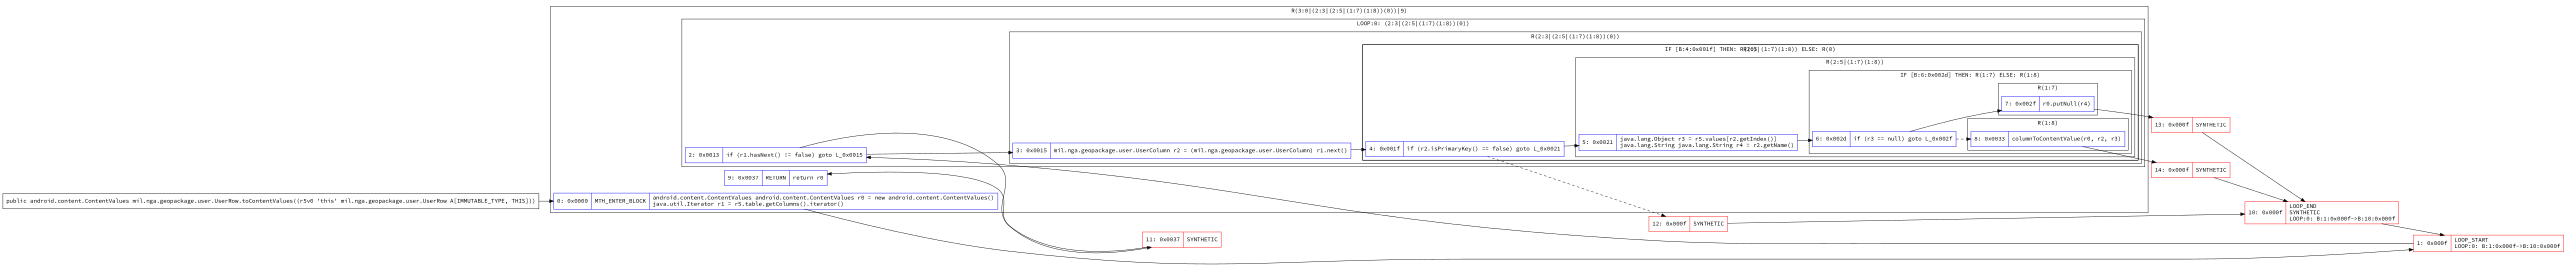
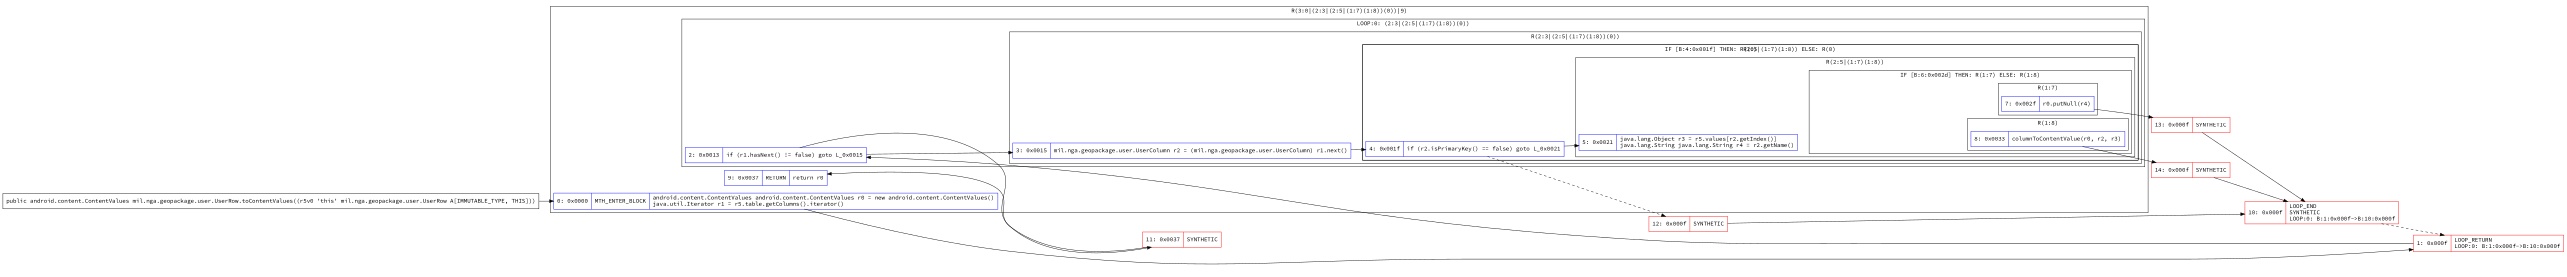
  digraph {
    fontname="Source Code Pro"
    rankdir=LR
    node [color=blue fontname="Source Code Pro" shape=record]
    edge [fontname="Source Code Pro"]
    n1 [label="{7\:\ 0x002f|r0.putNull(r4)\l}"]
    n2 [label="{8\:\ 0x0033|columnToContentValue(r0, r2, r3)\l}"]
-   n3 [label="{6\:\ 0x002d|if (r3 == null) goto L_0x002f\l}"]
    n4 [label="{5\:\ 0x0021|java.lang.Object r3 = r5.values[r2.getIndex()]\ljava.lang.String java.lang.String r4 = r2.getName()\l}"]
    n5 [label="{4\:\ 0x001f|if (r2.isPrimaryKey() == false) goto L_0x0021\l}"]
    n6 [label="{3\:\ 0x0015|mil.nga.geopackage.user.UserColumn r2 = (mil.nga.geopackage.user.UserColumn) r1.next()\l}"]
    n7 [label="{2\:\ 0x0013|if (r1.hasNext() != false) goto L_0x0015\l}"]
    n8 [label="{0\:\ 0x0000|MTH_ENTER_BLOCK\l|android.content.ContentValues android.content.ContentValues r0 = new android.content.ContentValues()\ljava.util.Iterator r1 = r5.table.getColumns().iterator()\l}"]
    n9 [label="{9\:\ 0x0037|RETURN\l|return r0\l}"]
    n10 [color=red label="{13\:\ 0x000f|SYNTHETIC\l}"]
    n11 [color=red label="{14\:\ 0x000f|SYNTHETIC\l}"]
    n12 [color=red label="{12\:\ 0x000f|SYNTHETIC\l}"]
    n13 [color=red label="{11\:\ 0x0037|SYNTHETIC\l}"]
-   n14 [color=red label="{1\:\ 0x000f|LOOP_START\lLOOP:0: B:1:0x000f\-\>B:10:0x000f\l}"]
+   n14 [color=red label="{1\:\ 0x000f|LOOP_RETURN\lLOOP:0: B:1:0x000f\-\>B:10:0x000f\l}"]
    n15 [color=red label="{10\:\ 0x000f|LOOP_END\lSYNTHETIC\lLOOP:0: B:1:0x000f\-\>B:10:0x000f\l}"]
    n16 [label="{public android.content.ContentValues mil.nga.geopackage.user.UserRow.toContentValues((r5v0 'this' mil.nga.geopackage.user.UserRow A[IMMUTABLE_TYPE, THIS])) }" color=""]
    subgraph cluster_1 {
      label="R(3:0|(2:3|(2:5|(1:7)(1:8))(0))|9)"
      n8
      n9
      subgraph cluster_2 {
        label="LOOP:0: (2:3|(2:5|(1:7)(1:8))(0))"
        n7
        subgraph cluster_3 {
          label="R(2:3|(2:5|(1:7)(1:8))(0))"
          n6
          subgraph cluster_4 {
            label="IF [B:4:0x001f] THEN: R(2:5|(1:7)(1:8)) ELSE: R(0)"
            n5
            subgraph cluster_5 {
              label="R(2:5|(1:7)(1:8))"
              n4
              subgraph cluster_6 {
                label="IF [B:6:0x002d] THEN: R(1:7) ELSE: R(1:8)"
-               n3
                subgraph cluster_7 {
                  label="R(1:7)"
                  n1
                }
                subgraph cluster_8 {
                  label="R(1:8)"
                  n2
                }
              }
            }
            subgraph cluster_9 {
              label="R(0)"
            }
          }
        }
      }
    }
    n1 -> n10
    n2 -> n11
-   n3 -> n1
-   n3 -> n2 [style=dashed]
-   n4 -> n3
    n5 -> n4
    n5 -> n12 [style=dashed]
    n6 -> n5
    n7 -> n6
    n7 -> n13 [style=solid]
    n8 -> n14
    n10 -> n15
    n11 -> n15
    n12 -> n15
    n13 -> n9
    n14 -> n7
-   n15 -> n14
+   n15 -> n14 [style=dashed]
    n16 -> n8
  }
